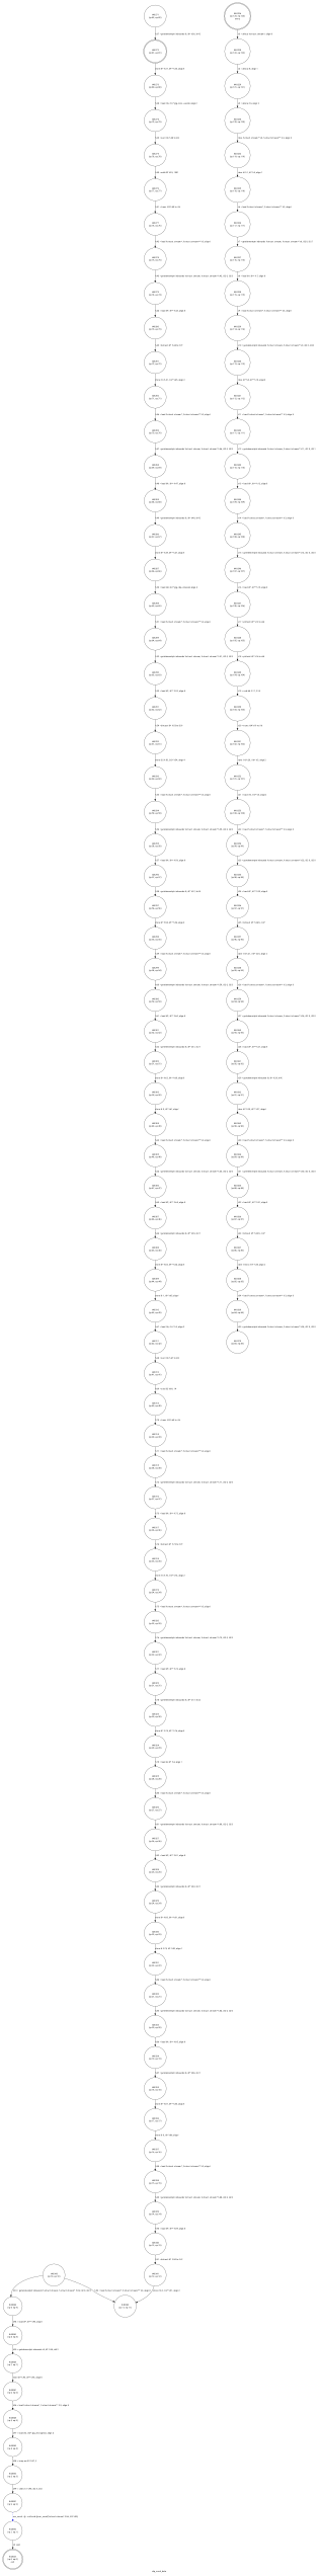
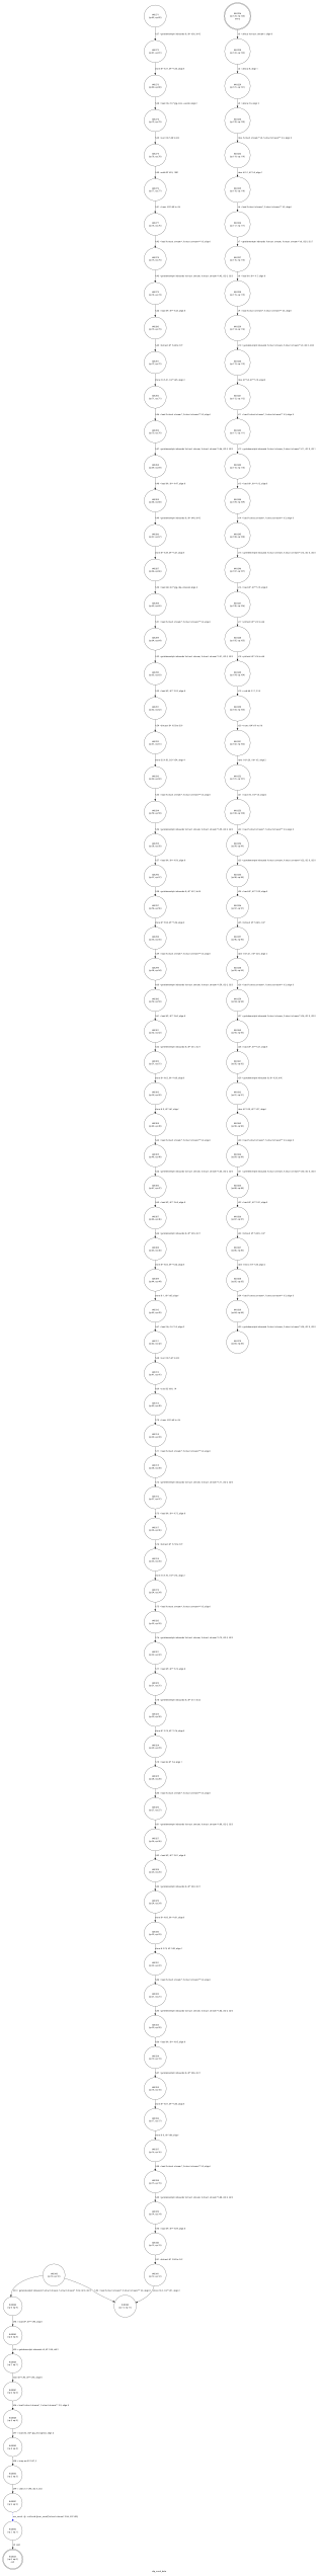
  digraph {
    fontname="Roboto Condensed"
    label=rdp_send_data
    node [fontname="Roboto Condensed" shape=circle]
    edge [fontname="Roboto Condensed"]
    n1 [label="N48225\n(rp:0, ep:0)\nexit" shape=doublecircle]
    n2 [label="N48226\n(rp:123, ep:123)\nentry" shape=doublecircle]
    n3 [label="N48228\n(rp:122, ep:122)"]
    n4 [label="N48229\n(rp:121, ep:121)"]
    n5 [label="N48230\n(rp:120, ep:120)"]
    n6 [label="N48232\n(rp:119, ep:119)"]
    n7 [label="N48235\n(rp:118, ep:118)"]
    n8 [label="N48236\n(rp:117, ep:117)"]
    n9 [label="N48237\n(rp:116, ep:116)"]
    n10 [label="N48238\n(rp:115, ep:115)"]
    n11 [label="N48239\n(rp:114, ep:114)"]
    n12 [label="N48240\n(rp:113, ep:113)"]
    n13 [label="N48241\n(rp:112, ep:112)"]
    n14 [label="N48242\n(rp:111, ep:111)"]
    n15 [label="N48243\n(rp:110, ep:110)"]
    n16 [label="N48244\n(rp:109, ep:109)"]
    n17 [label="N48245\n(rp:108, ep:108)"]
    n18 [label="N48246\n(rp:107, ep:107)"]
    n19 [label="N48247\n(rp:106, ep:106)"]
    n20 [label="N48248\n(rp:105, ep:105)"]
    n21 [label="N48249\n(rp:104, ep:104)"]
    n22 [label="N48250\n(rp:103, ep:103)"]
    n23 [label="N48251\n(rp:102, ep:102)"]
    n24 [label="N48252\n(rp:101, ep:101)"]
    n25 [label="N48253\n(rp:100, ep:100)"]
    n26 [label="N48254\n(rp:99, ep:99)"]
    n27 [label="N48255\n(rp:98, ep:98)"]
    n28 [label="N48256\n(rp:97, ep:97)"]
    n29 [label="N48257\n(rp:96, ep:96)"]
    n30 [label="N48258\n(rp:95, ep:95)"]
    n31 [label="N48259\n(rp:94, ep:94)"]
    n32 [label="N48260\n(rp:93, ep:93)"]
    n33 [label="N48261\n(rp:92, ep:92)"]
    n34 [label="N48262\n(rp:91, ep:91)"]
    n35 [label="N48263\n(rp:90, ep:90)"]
    n36 [label="N48264\n(rp:89, ep:89)"]
    n37 [label="N48265\n(rp:88, ep:88)"]
    n38 [label="N48266\n(rp:87, ep:87)"]
    n39 [label="N48267\n(rp:86, ep:86)"]
    n40 [label="N48268\n(rp:85, ep:85)"]
    n41 [label="N48269\n(rp:84, ep:84)"]
    n42 [label="N48270\n(rp:83, ep:83)"]
    n43 [label="N48271\n(rp:82, ep:82)"]
-   n44 [label="N48272\n(rp:81, ep:81)" shape=doublecircle]
+   n44 [label="N48272\n(rp:81, ep:81)"]
    n45 [label="N48273\n(rp:80, ep:80)"]
    n46 [label="N48274\n(rp:79, ep:79)"]
    n47 [label="N48275\n(rp:78, ep:78)"]
    n48 [label="N48276\n(rp:77, ep:77)"]
    n49 [label="N48277\n(rp:76, ep:76)"]
    n50 [label="N48278\n(rp:75, ep:75)"]
    n51 [label="N48279\n(rp:74, ep:74)"]
    n52 [label="N48280\n(rp:73, ep:73)"]
    n53 [label="N48281\n(rp:72, ep:72)"]
    n54 [label="N48282\n(rp:71, ep:71)"]
    n55 [label="N48283\n(rp:70, ep:70)"]
    n56 [label="N48284\n(rp:69, ep:69)"]
    n57 [label="N48285\n(rp:68, ep:68)"]
    n58 [label="N48286\n(rp:67, ep:67)"]
    n59 [label="N48287\n(rp:66, ep:66)"]
    n60 [label="N48288\n(rp:65, ep:65)"]
    n61 [label="N48289\n(rp:64, ep:64)"]
    n62 [label="N48290\n(rp:63, ep:63)"]
    n63 [label="N48291\n(rp:62, ep:62)"]
    n64 [label="N48292\n(rp:61, ep:61)"]
    n65 [label="N48293\n(rp:60, ep:60)"]
    n66 [label="N48294\n(rp:59, ep:59)"]
    n67 [label="N48295\n(rp:58, ep:58)"]
    n68 [label="N48296\n(rp:57, ep:57)"]
    n69 [label="N48297\n(rp:56, ep:56)"]
    n70 [label="N48298\n(rp:55, ep:55)"]
    n71 [label="N48299\n(rp:54, ep:54)"]
    n72 [label="N48300\n(rp:53, ep:53)"]
    n73 [label="N48301\n(rp:52, ep:52)"]
    n74 [label="N48302\n(rp:51, ep:51)"]
    n75 [label="N48303\n(rp:50, ep:50)"]
    n76 [label="N48304\n(rp:49, ep:49)"]
    n77 [label="N48305\n(rp:48, ep:48)"]
    n78 [label="N48306\n(rp:47, ep:47)"]
    n79 [label="N48307\n(rp:46, ep:46)"]
    n80 [label="N48308\n(rp:45, ep:45)"]
    n81 [label="N48309\n(rp:44, ep:44)"]
    n82 [label="N48310\n(rp:43, ep:43)"]
    n83 [label="N48311\n(rp:42, ep:42)"]
    n84 [label="N48312\n(rp:41, ep:41)"]
    n85 [label="N48313\n(rp:40, ep:40)"]
    n86 [label="N48314\n(rp:39, ep:39)"]
    n87 [label="N48315\n(rp:38, ep:38)"]
    n88 [label="N48316\n(rp:37, ep:37)"]
    n89 [label="N48317\n(rp:36, ep:36)"]
    n90 [label="N48318\n(rp:35, ep:35)"]
    n91 [label="N48319\n(rp:34, ep:34)"]
    n92 [label="N48320\n(rp:33, ep:33)"]
    n93 [label="N48321\n(rp:32, ep:32)"]
    n94 [label="N48322\n(rp:31, ep:31)"]
    n95 [label="N48323\n(rp:30, ep:30)"]
    n96 [label="N48324\n(rp:29, ep:29)"]
    n97 [label="N48325\n(rp:28, ep:28)"]
    n98 [label="N48326\n(rp:27, ep:27)"]
    n99 [label="N48327\n(rp:26, ep:26)"]
    n100 [label="N48328\n(rp:25, ep:25)"]
    n101 [label="N48329\n(rp:24, ep:24)"]
    n102 [label="N48330\n(rp:23, ep:23)"]
    n103 [label="N48331\n(rp:22, ep:22)"]
    n104 [label="N48332\n(rp:21, ep:21)"]
    n105 [label="N48333\n(rp:20, ep:20)"]
    n106 [label="N48334\n(rp:19, ep:19)"]
    n107 [label="N48335\n(rp:18, ep:18)"]
    n108 [label="N48336\n(rp:17, ep:17)"]
    n109 [label="N48337\n(rp:16, ep:16)"]
    n110 [label="N48338\n(rp:15, ep:15)"]
    n111 [label="N48339\n(rp:14, ep:14)"]
    n112 [label="N48340\n(rp:13, ep:13)"]
    n113 [label="N48341\n(rp:12, ep:12)"]
    n114 [label="N48342\n(rp:11, ep:11)"]
    n115 [label="N48343\n(rp:10, ep:10)"]
    n116 [label="N48344\n(rp:9, ep:9)"]
    n117 [label="N48345\n(rp:8, ep:8)"]
    n118 [label="N48346\n(rp:7, ep:7)"]
    n119 [label="N48347\n(rp:6, ep:6)"]
    n120 [label="N48348\n(rp:5, ep:5)"]
    n121 [label="N48349\n(rp:4, ep:4)"]
    n122 [label="N48350\n(rp:3, ep:3)"]
    n123 [label="N48351\n(rp:2, ep:2)"]
    n124 [label="N48352\n(rp:1, ep:1)"]
    n2 -> n3 [label="%3 = alloca %struct.stream*, align 8"]
    n3 -> n4 [label="%4 = alloca i8, align 1"]
    n4 -> n5 [label="%5 = alloca i16, align 2"]
    n5 -> n6 [label="store %struct.stream* %0, %struct.stream** %3, align 8"]
    n6 -> n7 [label="store i8 %1, i8* %4, align 1"]
    n7 -> n8 [label="%6 = load %struct.stream*, %struct.stream** %3, align 8"]
    n8 -> n9 [label="%7 = getelementptr inbounds %struct.stream, %struct.stream* %6, i32 0, i32 7"]
    n9 -> n10 [label="%8 = load i8*, i8** %7, align 8"]
    n10 -> n11 [label="%9 = load %struct.stream*, %struct.stream** %3, align 8"]
    n11 -> n12 [label="%10 = getelementptr inbounds %struct.stream, %struct.stream* %9, i32 0, i32 0"]
    n12 -> n13 [label="store i8* %8, i8** %10, align 8"]
    n13 -> n14 [label="%11 = load %struct.stream*, %struct.stream** %3, align 8"]
    n14 -> n15 [label="%12 = getelementptr inbounds %struct.stream, %struct.stream* %11, i32 0, i32 1"]
    n15 -> n16 [label="%13 = load i8*, i8** %12, align 8"]
    n16 -> n17 [label="%14 = load %struct.stream*, %struct.stream** %3, align 8"]
    n17 -> n18 [label="%15 = getelementptr inbounds %struct.stream, %struct.stream* %14, i32 0, i32 0"]
    n18 -> n19 [label="%16 = load i8*, i8** %15, align 8"]
    n19 -> n20 [label="%17 = ptrtoint i8* %13 to i64"]
    n20 -> n21 [label="%18 = ptrtoint i8* %16 to i64"]
    n21 -> n22 [label="%19 = sub i64 %17, %18"]
    n22 -> n23 [label="%20 = trunc i64 %19 to i16"]
    n23 -> n24 [label="store i16 %20, i16* %5, align 2"]
    n24 -> n25 [label="%21 = load i16, i16* %5, align 2"]
    n25 -> n26 [label="%22 = load %struct.stream*, %struct.stream** %3, align 8"]
    n26 -> n27 [label="%23 = getelementptr inbounds %struct.stream, %struct.stream* %22, i32 0, i32 0"]
    n27 -> n28 [label="%24 = load i8*, i8** %23, align 8"]
    n28 -> n29 [label="%25 = bitcast i8* %24 to i16*"]
    n29 -> n30 [label="store i16 %21, i16* %25, align 2"]
    n30 -> n31 [label="%26 = load %struct.stream*, %struct.stream** %3, align 8"]
    n31 -> n32 [label="%27 = getelementptr inbounds %struct.stream, %struct.stream* %26, i32 0, i32 0"]
    n32 -> n33 [label="%28 = load i8*, i8** %27, align 8"]
    n33 -> n34 [label="%29 = getelementptr inbounds i8, i8* %28, i64 2"]
    n34 -> n35 [label="store i8* %29, i8** %27, align 8"]
    n35 -> n36 [label="%30 = load %struct.stream*, %struct.stream** %3, align 8"]
    n36 -> n37 [label="%31 = getelementptr inbounds %struct.stream, %struct.stream* %30, i32 0, i32 0"]
    n37 -> n38 [label="%32 = load i8*, i8** %31, align 8"]
    n38 -> n39 [label="%33 = bitcast i8* %32 to i16*"]
    n39 -> n40 [label="store i16 23, i16* %33, align 2"]
    n40 -> n41 [label="%34 = load %struct.stream*, %struct.stream** %3, align 8"]
    n41 -> n42 [label="%35 = getelementptr inbounds %struct.stream, %struct.stream* %34, i32 0, i32 0"]
    n43 -> n44 [label="%37 = getelementptr inbounds i8, i8* %36, i64 2"]
    n44 -> n45 [label="store i8* %37, i8** %35, align 8"]
    n45 -> n46 [label="%38 = load i16, i16* @g_mcs_userid, align 2"]
    n46 -> n47 [label="%39 = zext i16 %38 to i32"]
    n47 -> n48 [label="%40 = add i32 %39, 1001"]
    n48 -> n49 [label="%41 = trunc i32 %40 to i16"]
    n49 -> n50 [label="%42 = load %struct.stream*, %struct.stream** %3, align 8"]
    n50 -> n51 [label="%43 = getelementptr inbounds %struct.stream, %struct.stream* %42, i32 0, i32 0"]
    n51 -> n52 [label="%44 = load i8*, i8** %43, align 8"]
    n52 -> n53 [label="%45 = bitcast i8* %44 to i16*"]
    n53 -> n54 [label="store i16 %41, i16* %45, align 2"]
    n54 -> n55 [label="%46 = load %struct.stream*, %struct.stream** %3, align 8"]
    n55 -> n56 [label="%47 = getelementptr inbounds %struct.stream, %struct.stream* %46, i32 0, i32 0"]
    n56 -> n57 [label="%48 = load i8*, i8** %47, align 8"]
    n57 -> n58 [label="%49 = getelementptr inbounds i8, i8* %48, i64 2"]
    n58 -> n59 [label="store i8* %49, i8** %47, align 8"]
    n59 -> n60 [label="%50 = load i32, i32* @g_rdp_shareid, align 4"]
    n60 -> n61 [label="%51 = load %struct.stream*, %struct.stream** %3, align 8"]
    n61 -> n62 [label="%52 = getelementptr inbounds %struct.stream, %struct.stream* %51, i32 0, i32 0"]
    n62 -> n63 [label="%53 = load i8*, i8** %52, align 8"]
    n63 -> n64 [label="%54 = bitcast i8* %53 to i32*"]
    n64 -> n65 [label="store i32 %50, i32* %54, align 4"]
    n65 -> n66 [label="%55 = load %struct.stream*, %struct.stream** %3, align 8"]
    n66 -> n67 [label="%56 = getelementptr inbounds %struct.stream, %struct.stream* %55, i32 0, i32 0"]
    n67 -> n68 [label="%57 = load i8*, i8** %56, align 8"]
    n68 -> n69 [label="%58 = getelementptr inbounds i8, i8* %57, i64 4"]
    n69 -> n70 [label="store i8* %58, i8** %56, align 8"]
    n70 -> n71 [label="%59 = load %struct.stream*, %struct.stream** %3, align 8"]
    n71 -> n72 [label="%60 = getelementptr inbounds %struct.stream, %struct.stream* %59, i32 0, i32 0"]
    n72 -> n73 [label="%61 = load i8*, i8** %60, align 8"]
    n73 -> n74 [label="%62 = getelementptr inbounds i8, i8* %61, i32 1"]
    n74 -> n75 [label="store i8* %62, i8** %60, align 8"]
    n75 -> n76 [label="store i8 0, i8* %61, align 1"]
    n76 -> n77 [label="%63 = load %struct.stream*, %struct.stream** %3, align 8"]
    n77 -> n78 [label="%64 = getelementptr inbounds %struct.stream, %struct.stream* %63, i32 0, i32 0"]
    n78 -> n79 [label="%65 = load i8*, i8** %64, align 8"]
    n79 -> n80 [label="%66 = getelementptr inbounds i8, i8* %65, i32 1"]
    n80 -> n81 [label="store i8* %66, i8** %64, align 8"]
    n81 -> n82 [label="store i8 1, i8* %65, align 1"]
    n82 -> n83 [label="%67 = load i16, i16* %5, align 2"]
    n83 -> n84 [label="%68 = zext i16 %67 to i32"]
    n84 -> n85 [label="%69 = sub i32 %68, 14"]
    n85 -> n86 [label="%70 = trunc i32 %69 to i16"]
    n86 -> n87 [label="%71 = load %struct.stream*, %struct.stream** %3, align 8"]
    n87 -> n88 [label="%72 = getelementptr inbounds %struct.stream, %struct.stream* %71, i32 0, i32 0"]
    n88 -> n89 [label="%73 = load i8*, i8** %72, align 8"]
    n89 -> n90 [label="%74 = bitcast i8* %73 to i16*"]
    n90 -> n91 [label="store i16 %70, i16* %74, align 2"]
    n91 -> n92 [label="%75 = load %struct.stream*, %struct.stream** %3, align 8"]
    n92 -> n93 [label="%76 = getelementptr inbounds %struct.stream, %struct.stream* %75, i32 0, i32 0"]
    n93 -> n94 [label="%77 = load i8*, i8** %76, align 8"]
    n94 -> n95 [label="%78 = getelementptr inbounds i8, i8* %77, i64 2"]
    n95 -> n96 [label="store i8* %78, i8** %76, align 8"]
    n96 -> n97 [label="%79 = load i8, i8* %4, align 1"]
    n97 -> n98 [label="%80 = load %struct.stream*, %struct.stream** %3, align 8"]
    n98 -> n99 [label="%81 = getelementptr inbounds %struct.stream, %struct.stream* %80, i32 0, i32 0"]
    n99 -> n100 [label="%82 = load i8*, i8** %81, align 8"]
    n100 -> n101 [label="%83 = getelementptr inbounds i8, i8* %82, i32 1"]
    n101 -> n102 [label="store i8* %83, i8** %81, align 8"]
    n102 -> n103 [label="store i8 %79, i8* %82, align 1"]
    n103 -> n104 [label="%84 = load %struct.stream*, %struct.stream** %3, align 8"]
    n104 -> n105 [label="%85 = getelementptr inbounds %struct.stream, %struct.stream* %84, i32 0, i32 0"]
    n105 -> n106 [label="%86 = load i8*, i8** %85, align 8"]
    n106 -> n107 [label="%87 = getelementptr inbounds i8, i8* %86, i32 1"]
    n107 -> n108 [label="store i8* %87, i8** %85, align 8"]
    n108 -> n109 [label="store i8 0, i8* %86, align 1"]
    n109 -> n110 [label="%88 = load %struct.stream*, %struct.stream** %3, align 8"]
    n110 -> n111 [label="%89 = getelementptr inbounds %struct.stream, %struct.stream* %88, i32 0, i32 0"]
    n111 -> n112 [label="%90 = load i8*, i8** %89, align 8"]
    n112 -> n113 [label="%91 = bitcast i8* %90 to i16*"]
    n113 -> n114 [label="store i16 0, i16* %91, align 2"]
    n115 -> n114 [label="%92 = load %struct.stream*, %struct.stream** %3, align 8"]
    n115 -> n116 [label="%93 = getelementptr inbounds %struct.stream, %struct.stream* %92, i32 0, i32 0"]
    n116 -> n117 [label="%94 = load i8*, i8** %93, align 8"]
    n117 -> n118 [label="%95 = getelementptr inbounds i8, i8* %94, i64 2"]
    n118 -> n119 [label="store i8* %95, i8** %93, align 8"]
    n119 -> n120 [label="%96 = load %struct.stream*, %struct.stream** %3, align 8"]
    n120 -> n121 [label="%97 = load i32, i32* @g_encryption, align 4"]
    n121 -> n122 [label="%98 = icmp ne i32 %97, 0"]
    n122 -> n123 [label="%99 = select i1 %98, i32 8, i32 0"]
    n123 -> n124 [color=blue label="sec_send --@-- call void @sec_send(%struct.stream* %96, i32 %99)" style=dashed]
    n124 -> n1 [label="ret void"]
  }
